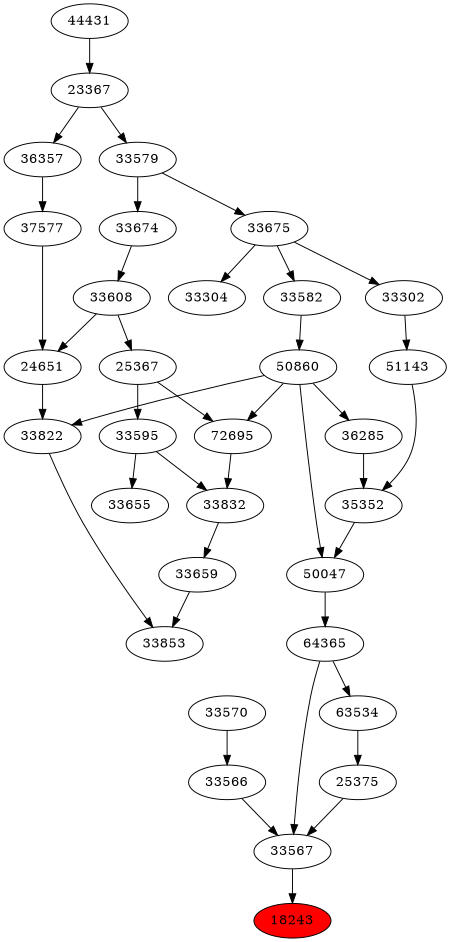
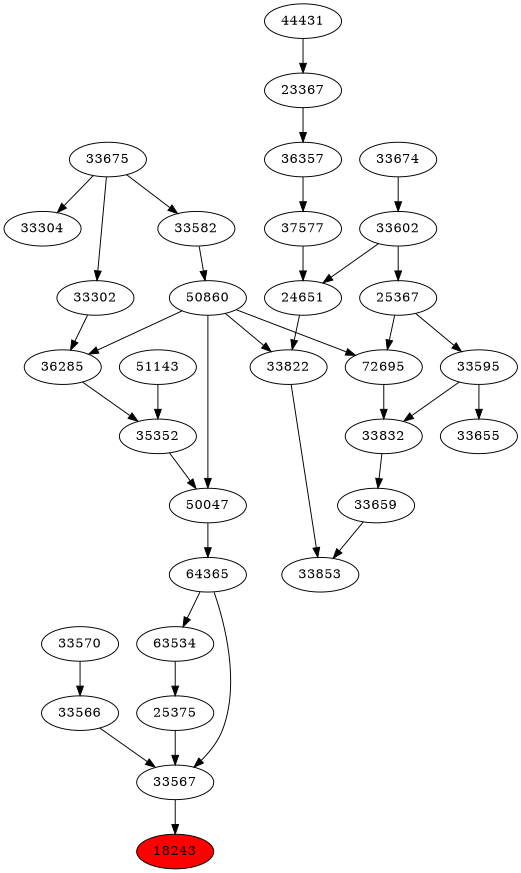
  strict digraph {
    n1 [fillcolor=red label=18243 style=filled]
    n2 [label=33567]
    n3 [label=33566]
    n4 [label=25375]
    n5 [label=64365]
    n6 [label=63534]
    n7 [label=33570]
    n8 [label=50047]
    n9 [label=33853]
    n10 [label=35352]
    n11 [label=50860]
    n12 [label=33822]
    n13 [label=36285]
    n14 [label=72695]
    n15 [label=33832]
    n16 [label=33659]
    n17 [label=51143]
    n18 [label=33582]
    n19 [label=33655]
    n20 [label=24651]
    n21 [label=33302]
    n22 [label=33675]
    n23 [label=33304]
    n24 [label=33595]
-   n25 [label=33608]
+   n25 [label=33602]
    n26 [label=25367]
    n27 [label=37577]
-   n28 [label=33579]
    n29 [label=33674]
    n30 [label=36357]
    n31 [label=23367]
    n32 [label=44431]
    n2 -> n1
    n3 -> n2
    n4 -> n2
    n5 -> n2
    n5 -> n6
    n6 -> n4
    n7 -> n3
    n8 -> n5
    n10 -> n8
    n11 -> n8
    n11 -> n12
    n11 -> n13
    n11 -> n14
    n12 -> n9
    n13 -> n10
    n14 -> n15
    n15 -> n16
    n16 -> n9
    n17 -> n10
    n18 -> n11
    n20 -> n12
-   n21 -> n17
+   n21 -> n13
    n22 -> n18
    n22 -> n21
    n22 -> n23
    n24 -> n15
    n24 -> n19
    n25 -> n20
    n25 -> n26
    n26 -> n14
    n26 -> n24
    n27 -> n20
-   n28 -> n22
-   n28 -> n29
    n29 -> n25
    n30 -> n27
-   n31 -> n28
    n31 -> n30
    n32 -> n31
  }
